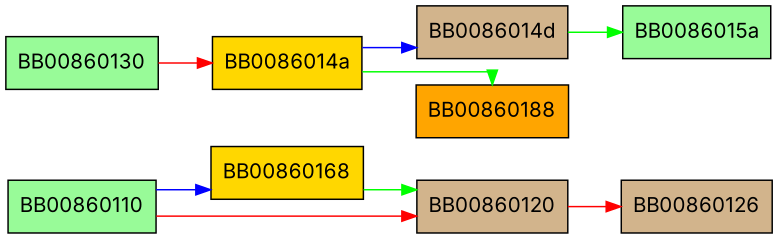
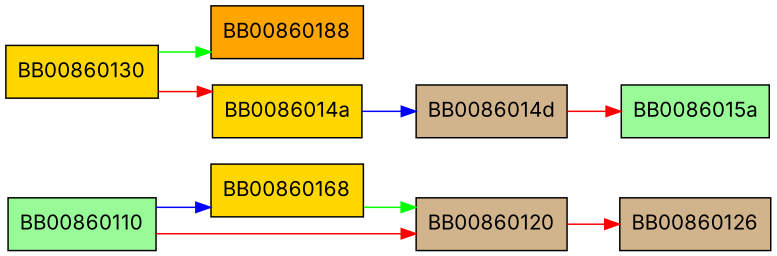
  digraph {
    fontname=Inter
    rankdir=LR
    splines=ortho
    node [fillcolor=palegreen fontname=Inter shape=box style=filled]
    edge [color=red fontname=Inter]
    BB00860168 [fillcolor=gold]
    BB00860110
    BB00860120 [fillcolor=tan]
    BB00860126 [fillcolor=tan]
    BB0086014d [fillcolor=tan]
    BB0086015a
    BB00860188 [fillcolor=orange]
-   BB00860130
+   BB00860130 [fillcolor=gold]
    BB0086014a [fillcolor=gold]
    BB00860168 -> BB00860120 [color=green]
    BB00860110 -> BB00860168 [color=blue]
    BB00860110 -> BB00860120
    BB00860120 -> BB00860126
-   BB0086014d -> BB0086015a [color=green]
-   BB0086014a -> BB00860188 [color=green]
+   BB0086014d -> BB0086015a
+   BB00860130 -> BB00860188 [color=green]
    BB00860130 -> BB0086014a
    BB0086014a -> BB0086014d [color=blue]
  }
